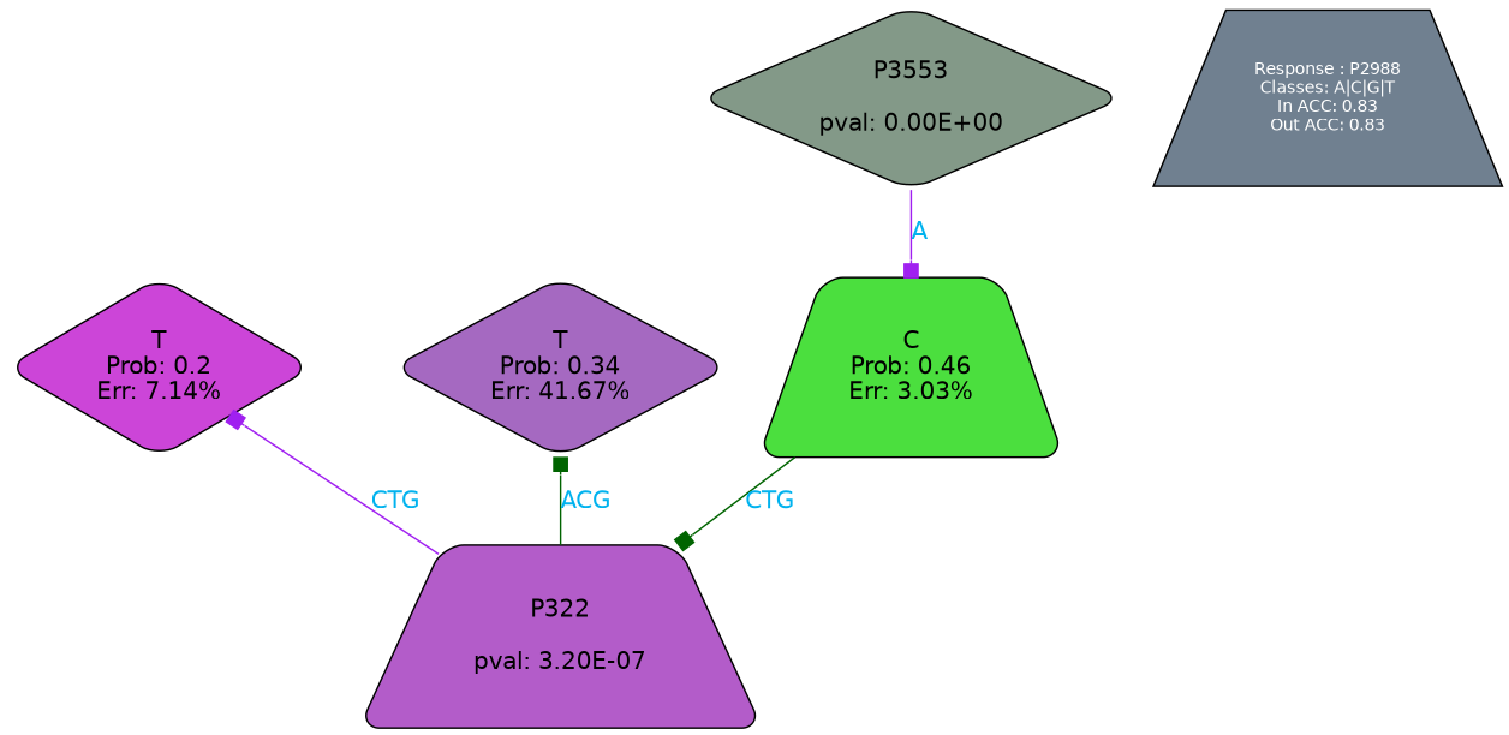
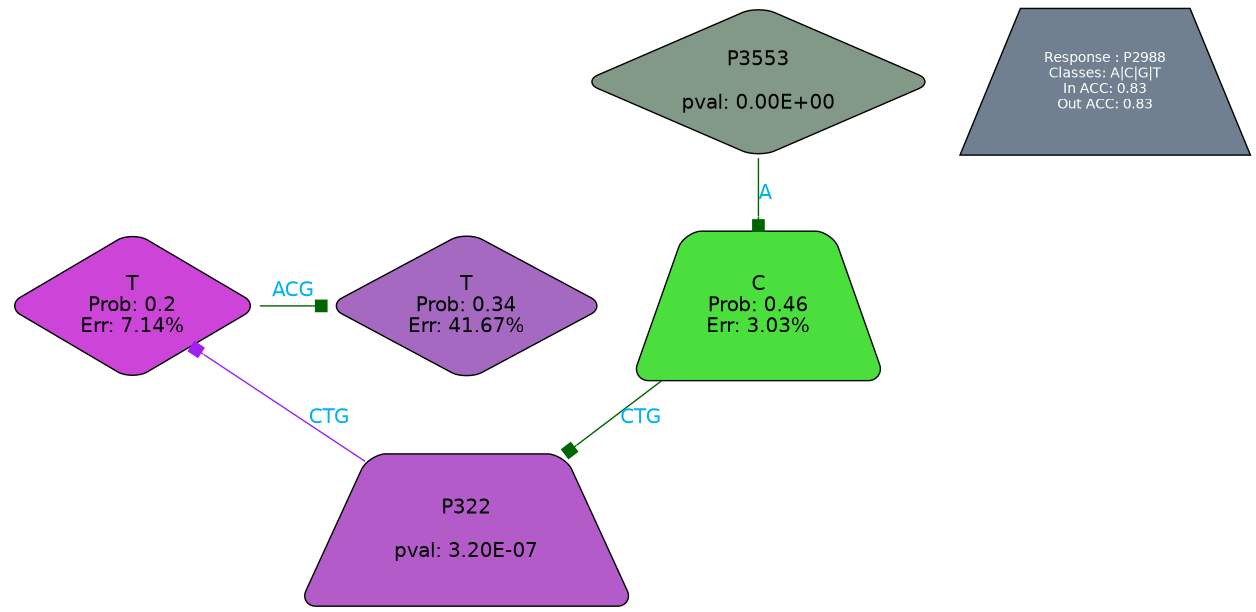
  digraph {
    ranksep=equally
    splines=polylines
    node [color=black fontname=helvetica shape=trapezium style="filled, rounded"]
    edge [arrowhead=box color=darkgreen fontcolor=deepskyblue2 fontname=helvetica]
    n1 [fillcolor="#4bdf3e" label="C\nProb: 0.46\nErr: 3.03%"]
    n2 [fillcolor="#a569c1" label="T\nProb: 0.34\nErr: 41.67%" shape=diamond]
    n3 [fillcolor="#cc45d8" label="T\nProb: 0.2\nErr: 7.14%" shape=diamond]
    n4 [align=left fillcolor=slategray fontcolor=white fontsize=10 label="Response : P2988\nClasses: A|C|G|T\nIn ACC: 0.83\nOut ACC: 0.83\n" style=filled]
    n5 [fillcolor="#839988" label="P3553\n\npval: 0.00E+00" shape=diamond]
    n6 [fillcolor="#b35cc9" label="P322\n\npval: 3.20E-07"]
    subgraph sub_1 {
      rank=same
      n1
      n2
      n3
    }
    subgraph sub_2 {
      rank=same
      n4
      n5
    }
    n1 -> n6 [label=CTG]
-   n5 -> n1 [color=purple label=A]
-   n6 -> n2 [label=ACG]
+   n5 -> n1 [label=A]
+   n3 -> n2 [label=ACG]
    n6 -> n3 [color=purple label=CTG]
  }
